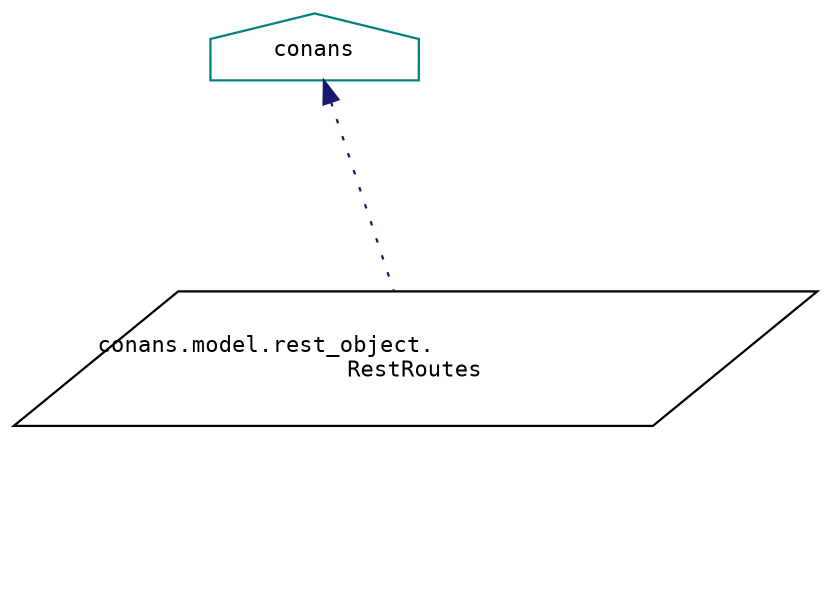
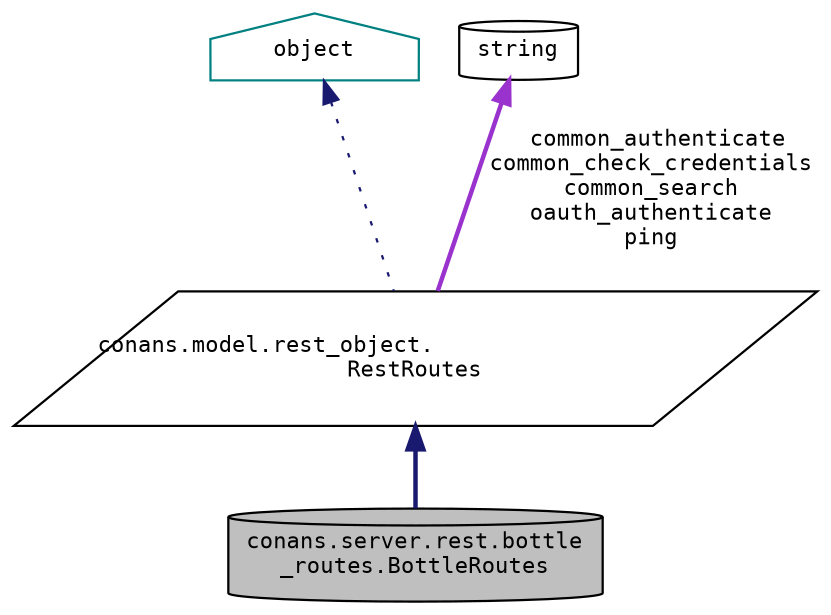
  digraph {
    fontname="DejaVu Sans Mono"
    node [color=black fillcolor=white fontname="DejaVu Sans Mono" fontsize=10 shape=cylinder style=filled]
    edge [color=midnightblue dir=back fontname="DejaVu Sans Mono" fontsize=10 labelfontname=Helvetica labelfontsize=10 style=bold]
+   n1 [fillcolor=grey75 fontcolor=black height=0.2 label="conans.server.rest.bottle\l_routes.BottleRoutes" width=0.4]
    n2 [height=0.2 label="conans.model.rest_object.\lRestRoutes" shape=parallelogram width=0.4]
-   n3 [color=teal height=0.2 label=conans shape=house width=0.4]
+   n3 [color=teal height=0.2 label=object shape=house width=0.4]
+   n4 [height=0.2 label=string width=0.4]
+   n2 -> n1
    n3 -> n2 [style=dotted]
+   n4 -> n2 [color=darkorchid3 label=" common_authenticate\ncommon_check_credentials\ncommon_search\noauth_authenticate\nping"]
  }
